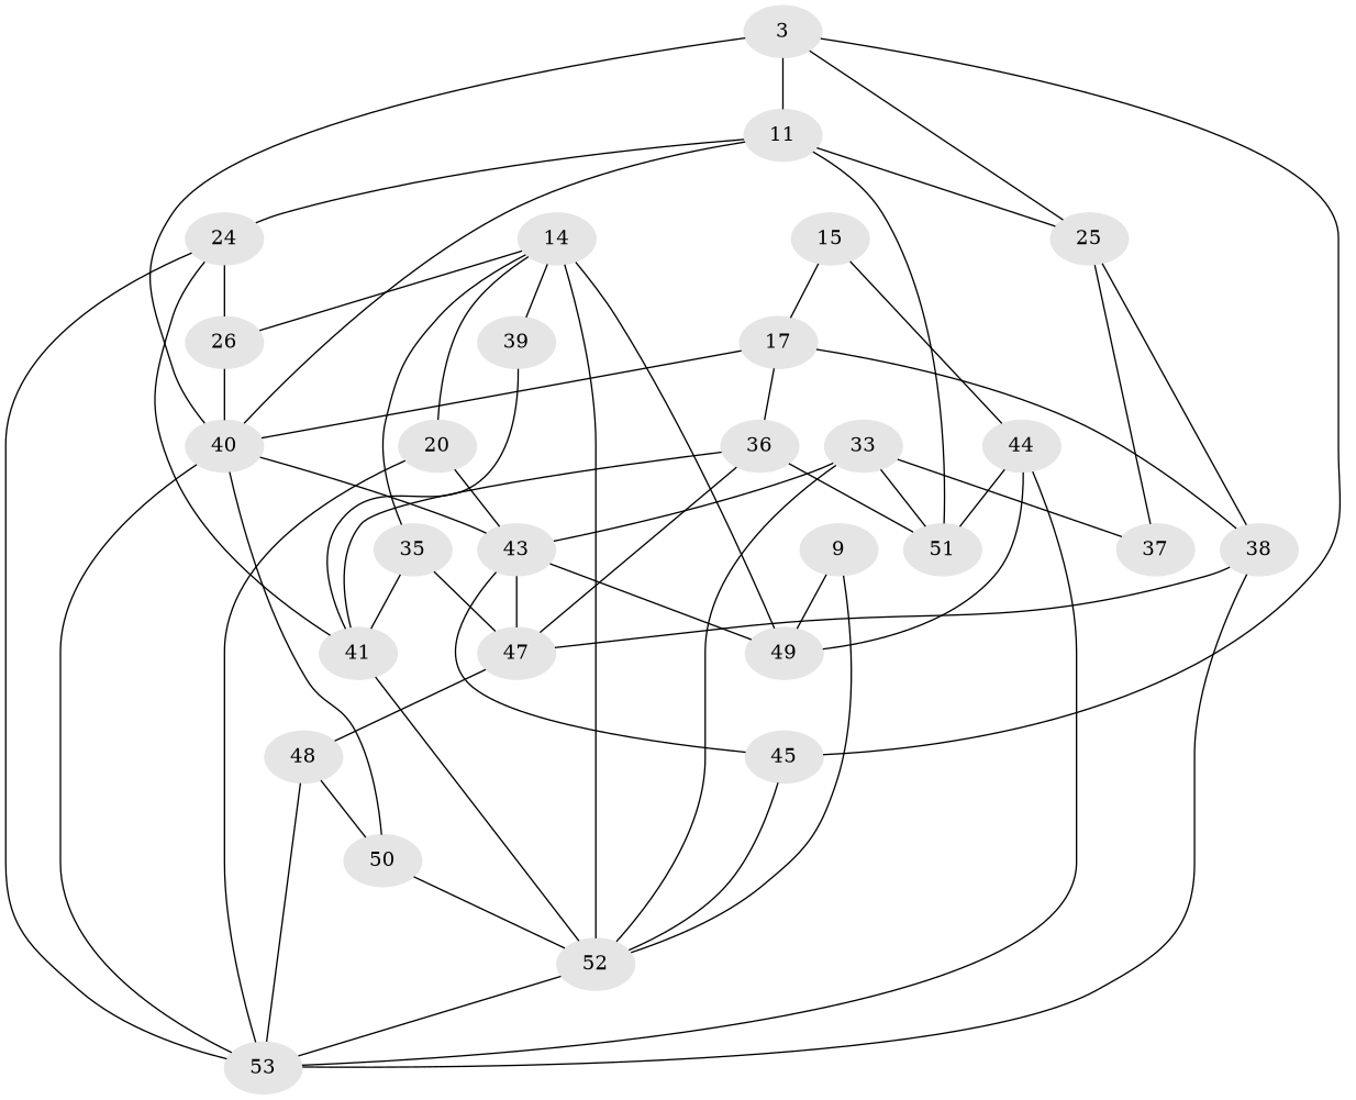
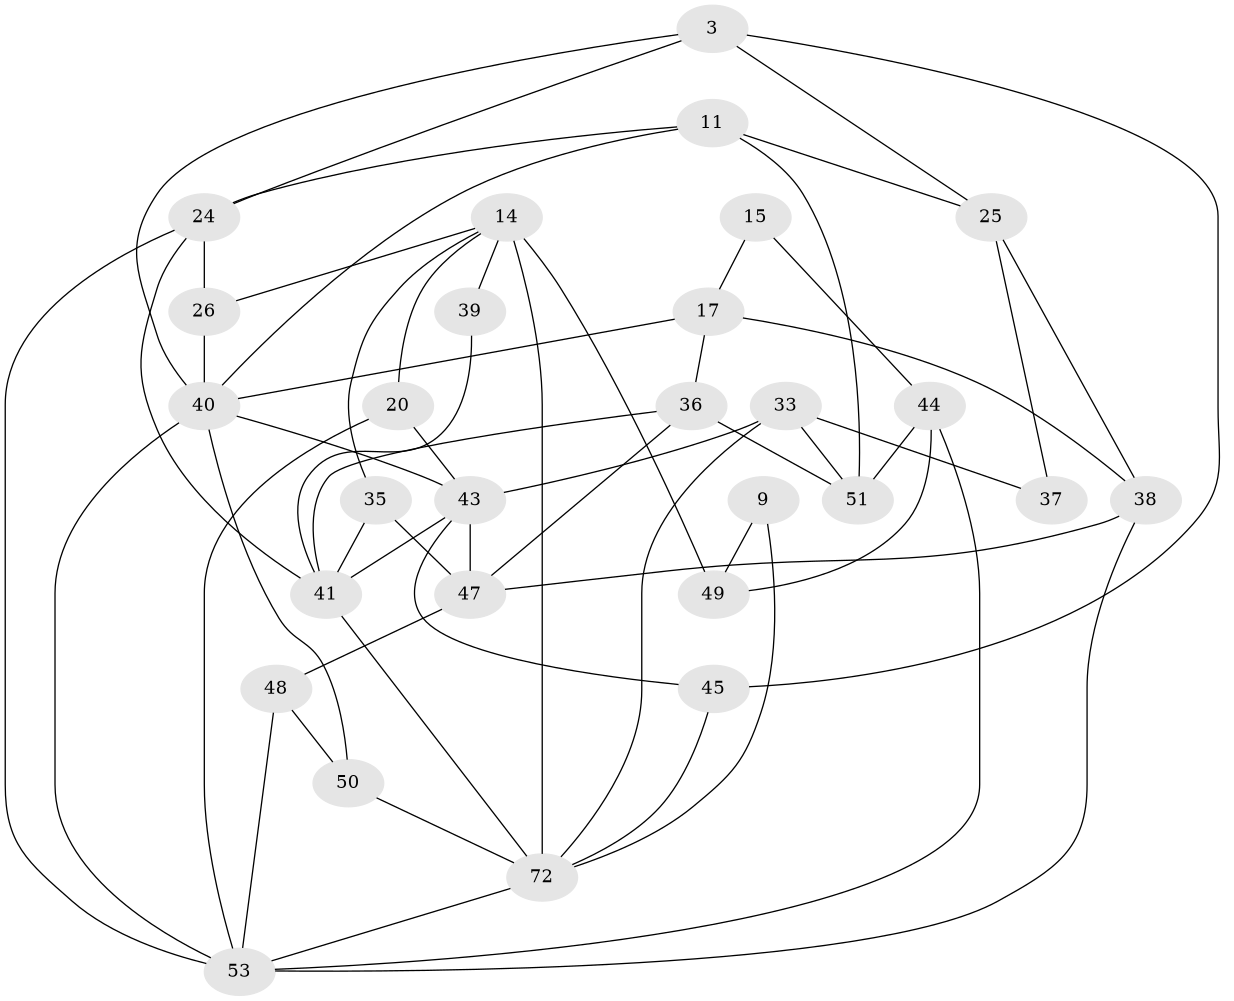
  graph {
    node [color=gray90 style=filled]
    n1 [label=3 super="+5"]
    24 [super="+10"]
    25
    40 [super="+6+28"]
    45 [super="+23"]
    26
    41 [super="+12"]
    53 [super="+1+18+29"]
    38 [super="+16"]
    37
    43 [super="+22+34"]
    50
-   52 [super="+46+3"]
+   52 [super="+46+3" label=72]
    9
    49
    11 [super="+4"]
    51
    14 [super="+13"]
    n19 [label=20]
    35 [super="+20"]
    39
    47 [super="+27+42"]
    15
    17
    44
    36
    48
    33 [super="+8"]
-   n1 -- 11
+   n1 -- 24
    n1 -- 25
    n1 -- 40
    n1 -- 45
    24 -- 26
    24 -- 41
    24 -- 53
    25 -- 38
    25 -- 37
    40 -- 53 [weight=4]
    40 -- 43 [weight=4]
    40 -- 50
    45 -- 52 [weight=2]
    26 -- 40
    41 -- 52 [weight=2]
    38 -- 53 [weight=2]
    38 -- 47
    43 -- 45
-   43 -- 49
+   43 -- 41
    43 -- 47 [weight=3]
    50 -- 52
    52 -- 53 [weight=2]
    9 -- 52
    9 -- 49
    11 -- 24
    11 -- 25
    11 -- 40
    11 -- 51
    14 -- 26
    14 -- 52 [weight=3]
    14 -- 49
    14 -- n19
    14 -- 35
    14 -- 39
    n19 -- 53
    n19 -- 43
    35 -- 41
    35 -- 47 [weight=3]
    39 -- 41
    47 -- 48 [weight=2]
    15 -- 17
    15 -- 44
    17 -- 40
    17 -- 38
    17 -- 36
    44 -- 53
    44 -- 49
    44 -- 51
    36 -- 41
    36 -- 51
    36 -- 47
    48 -- 53
    48 -- 50
    33 -- 37
    33 -- 43 [weight=2]
    33 -- 52 [weight=2]
    33 -- 51
  }
